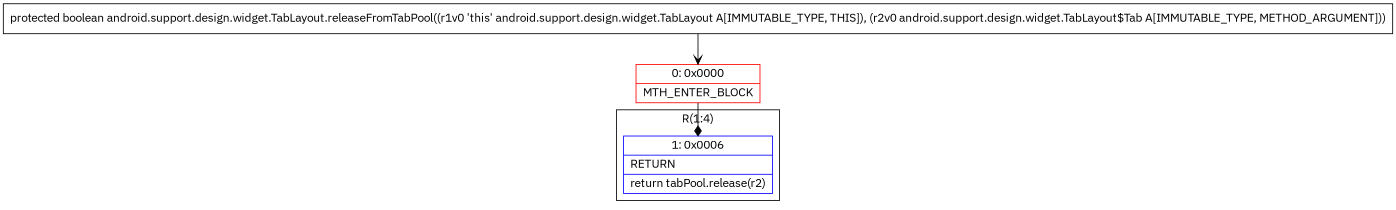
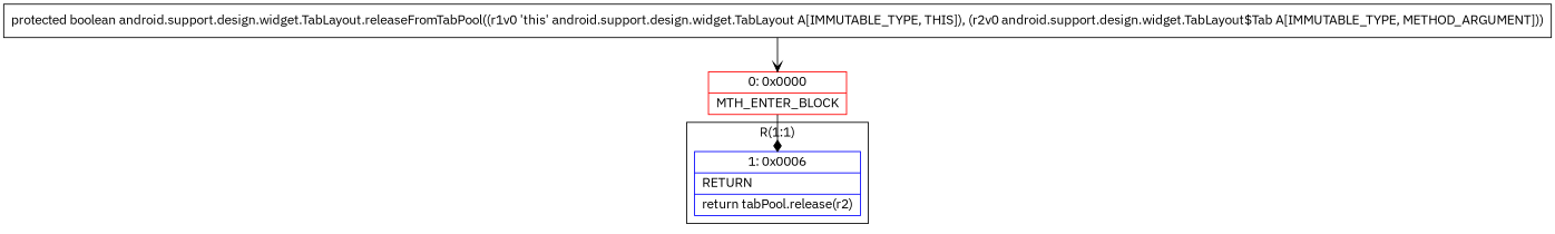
  digraph {
    fontname="IBM Plex Sans"
    node [shape=record fontname="IBM Plex Sans"]
    edge [fontname="IBM Plex Sans"]
    n1 [color=blue label="{1\:\ 0x0006|RETURN\l|return tabPool.release(r2)\l}"]
    n2 [color=red label="{0\:\ 0x0000|MTH_ENTER_BLOCK\l}"]
    n3 [label="{protected boolean android.support.design.widget.TabLayout.releaseFromTabPool((r1v0 'this' android.support.design.widget.TabLayout A[IMMUTABLE_TYPE, THIS]), (r2v0 android.support.design.widget.TabLayout$Tab A[IMMUTABLE_TYPE, METHOD_ARGUMENT])) }"]
    subgraph cluster_1 {
-     label="R(1:4)"
+     label="R(1:1)"
      n1
    }
    n2 -> n1 [arrowhead=diamond]
    n3 -> n2 [arrowhead=vee]
  }
